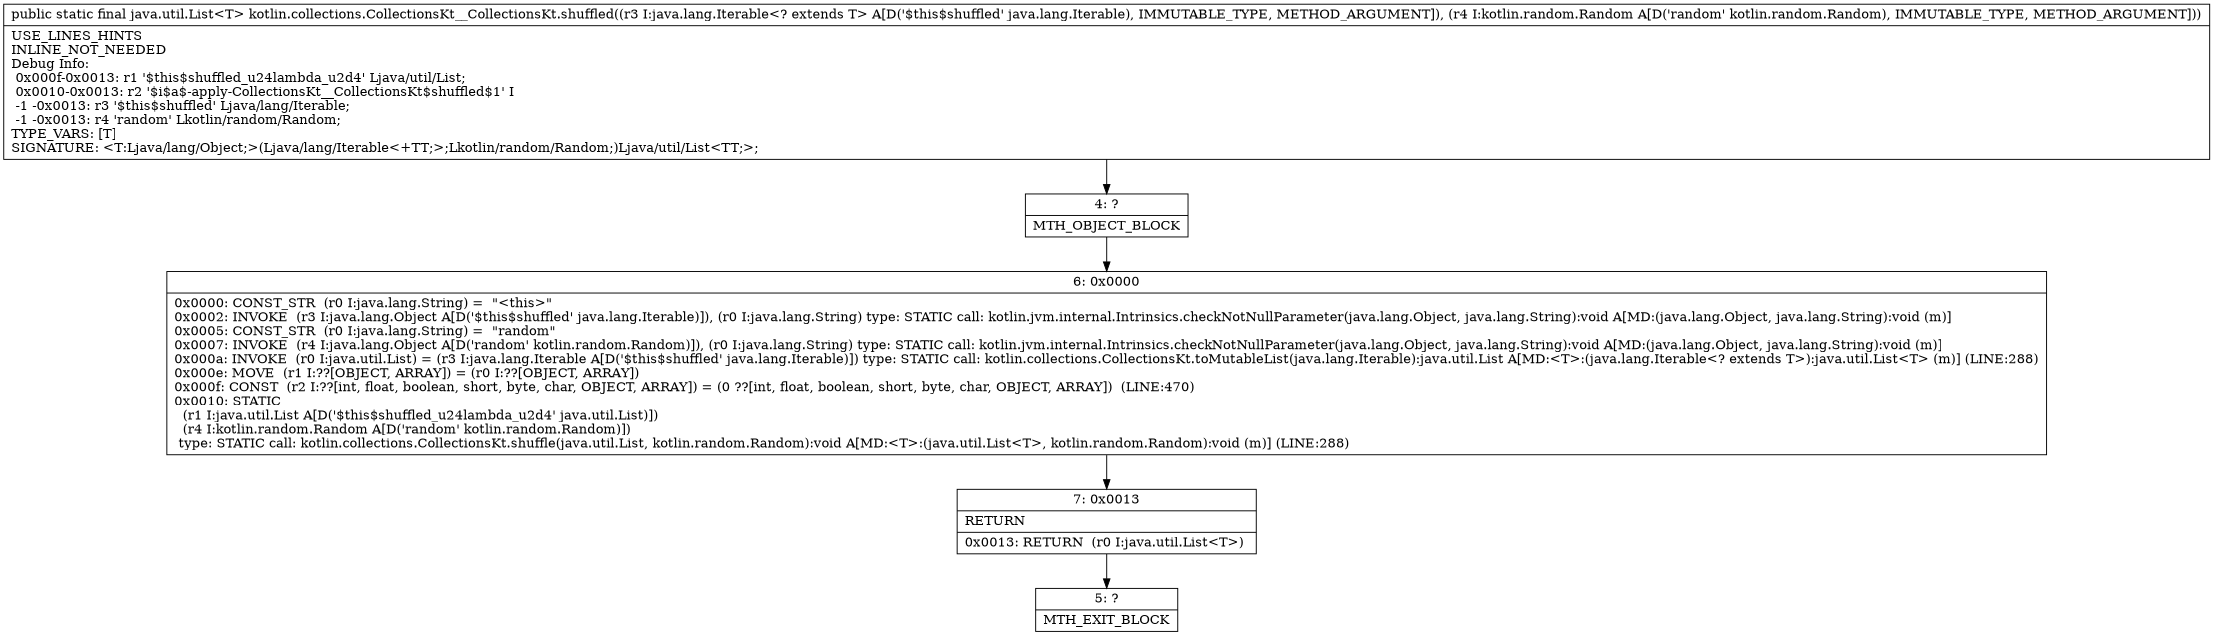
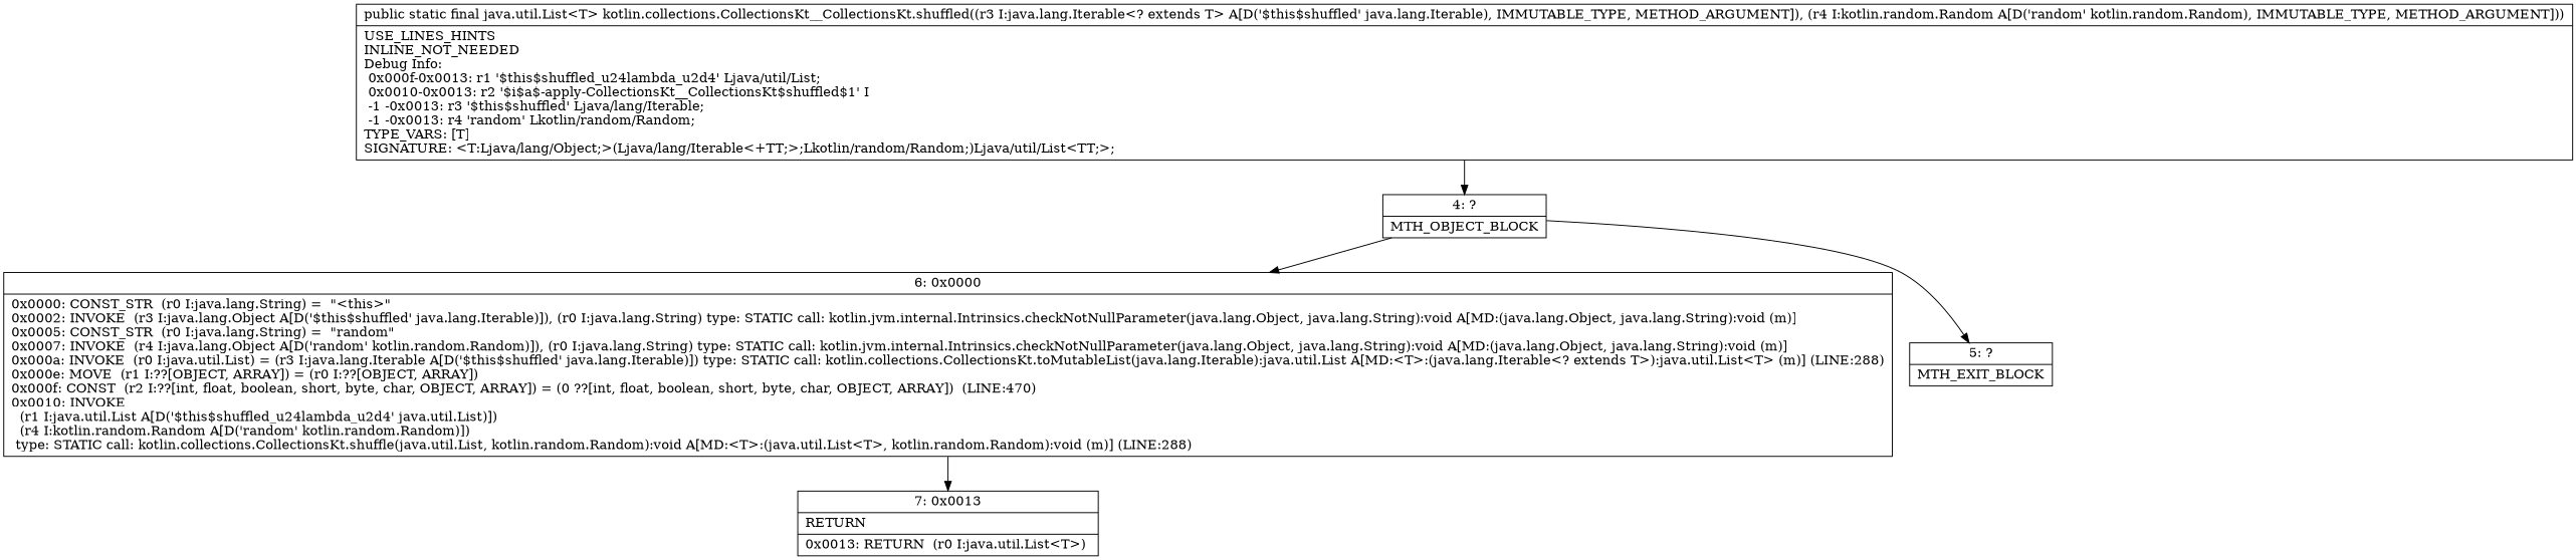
  digraph {
    node [shape=record]
    n1 [label="{4\:\ ?|MTH_OBJECT_BLOCK\l}"]
-   n2 [label="{6\:\ 0x0000|0x0000: CONST_STR  (r0 I:java.lang.String) =  \"\<this\>\" \l0x0002: INVOKE  (r3 I:java.lang.Object A[D('$this$shuffled' java.lang.Iterable)]), (r0 I:java.lang.String) type: STATIC call: kotlin.jvm.internal.Intrinsics.checkNotNullParameter(java.lang.Object, java.lang.String):void A[MD:(java.lang.Object, java.lang.String):void (m)]\l0x0005: CONST_STR  (r0 I:java.lang.String) =  \"random\" \l0x0007: INVOKE  (r4 I:java.lang.Object A[D('random' kotlin.random.Random)]), (r0 I:java.lang.String) type: STATIC call: kotlin.jvm.internal.Intrinsics.checkNotNullParameter(java.lang.Object, java.lang.String):void A[MD:(java.lang.Object, java.lang.String):void (m)]\l0x000a: INVOKE  (r0 I:java.util.List) = (r3 I:java.lang.Iterable A[D('$this$shuffled' java.lang.Iterable)]) type: STATIC call: kotlin.collections.CollectionsKt.toMutableList(java.lang.Iterable):java.util.List A[MD:\<T\>:(java.lang.Iterable\<? extends T\>):java.util.List\<T\> (m)] (LINE:288)\l0x000e: MOVE  (r1 I:??[OBJECT, ARRAY]) = (r0 I:??[OBJECT, ARRAY]) \l0x000f: CONST  (r2 I:??[int, float, boolean, short, byte, char, OBJECT, ARRAY]) = (0 ??[int, float, boolean, short, byte, char, OBJECT, ARRAY])  (LINE:470)\l0x0010: STATIC  \l  (r1 I:java.util.List A[D('$this$shuffled_u24lambda_u2d4' java.util.List)])\l  (r4 I:kotlin.random.Random A[D('random' kotlin.random.Random)])\l type: STATIC call: kotlin.collections.CollectionsKt.shuffle(java.util.List, kotlin.random.Random):void A[MD:\<T\>:(java.util.List\<T\>, kotlin.random.Random):void (m)] (LINE:288)\l}"]
+   n2 [label="{6\:\ 0x0000|0x0000: CONST_STR  (r0 I:java.lang.String) =  \"\<this\>\" \l0x0002: INVOKE  (r3 I:java.lang.Object A[D('$this$shuffled' java.lang.Iterable)]), (r0 I:java.lang.String) type: STATIC call: kotlin.jvm.internal.Intrinsics.checkNotNullParameter(java.lang.Object, java.lang.String):void A[MD:(java.lang.Object, java.lang.String):void (m)]\l0x0005: CONST_STR  (r0 I:java.lang.String) =  \"random\" \l0x0007: INVOKE  (r4 I:java.lang.Object A[D('random' kotlin.random.Random)]), (r0 I:java.lang.String) type: STATIC call: kotlin.jvm.internal.Intrinsics.checkNotNullParameter(java.lang.Object, java.lang.String):void A[MD:(java.lang.Object, java.lang.String):void (m)]\l0x000a: INVOKE  (r0 I:java.util.List) = (r3 I:java.lang.Iterable A[D('$this$shuffled' java.lang.Iterable)]) type: STATIC call: kotlin.collections.CollectionsKt.toMutableList(java.lang.Iterable):java.util.List A[MD:\<T\>:(java.lang.Iterable\<? extends T\>):java.util.List\<T\> (m)] (LINE:288)\l0x000e: MOVE  (r1 I:??[OBJECT, ARRAY]) = (r0 I:??[OBJECT, ARRAY]) \l0x000f: CONST  (r2 I:??[int, float, boolean, short, byte, char, OBJECT, ARRAY]) = (0 ??[int, float, boolean, short, byte, char, OBJECT, ARRAY])  (LINE:470)\l0x0010: INVOKE  \l  (r1 I:java.util.List A[D('$this$shuffled_u24lambda_u2d4' java.util.List)])\l  (r4 I:kotlin.random.Random A[D('random' kotlin.random.Random)])\l type: STATIC call: kotlin.collections.CollectionsKt.shuffle(java.util.List, kotlin.random.Random):void A[MD:\<T\>:(java.util.List\<T\>, kotlin.random.Random):void (m)] (LINE:288)\l}"]
    n3 [label="{7\:\ 0x0013|RETURN\l|0x0013: RETURN  (r0 I:java.util.List\<T\>) \l}"]
    n4 [label="{5\:\ ?|MTH_EXIT_BLOCK\l}"]
    n5 [label="{public static final java.util.List\<T\> kotlin.collections.CollectionsKt__CollectionsKt.shuffled((r3 I:java.lang.Iterable\<? extends T\> A[D('$this$shuffled' java.lang.Iterable), IMMUTABLE_TYPE, METHOD_ARGUMENT]), (r4 I:kotlin.random.Random A[D('random' kotlin.random.Random), IMMUTABLE_TYPE, METHOD_ARGUMENT]))  | USE_LINES_HINTS\lINLINE_NOT_NEEDED\lDebug Info:\l  0x000f\-0x0013: r1 '$this$shuffled_u24lambda_u2d4' Ljava\/util\/List;\l  0x0010\-0x0013: r2 '$i$a$\-apply\-CollectionsKt__CollectionsKt$shuffled$1' I\l  \-1 \-0x0013: r3 '$this$shuffled' Ljava\/lang\/Iterable;\l  \-1 \-0x0013: r4 'random' Lkotlin\/random\/Random;\lTYPE_VARS: [T]\lSIGNATURE: \<T:Ljava\/lang\/Object;\>(Ljava\/lang\/Iterable\<+TT;\>;Lkotlin\/random\/Random;)Ljava\/util\/List\<TT;\>;\l}"]
    n1 -> n2
    n2 -> n3
-   n3 -> n4
+   n1 -> n4
    n5 -> n1
  }
